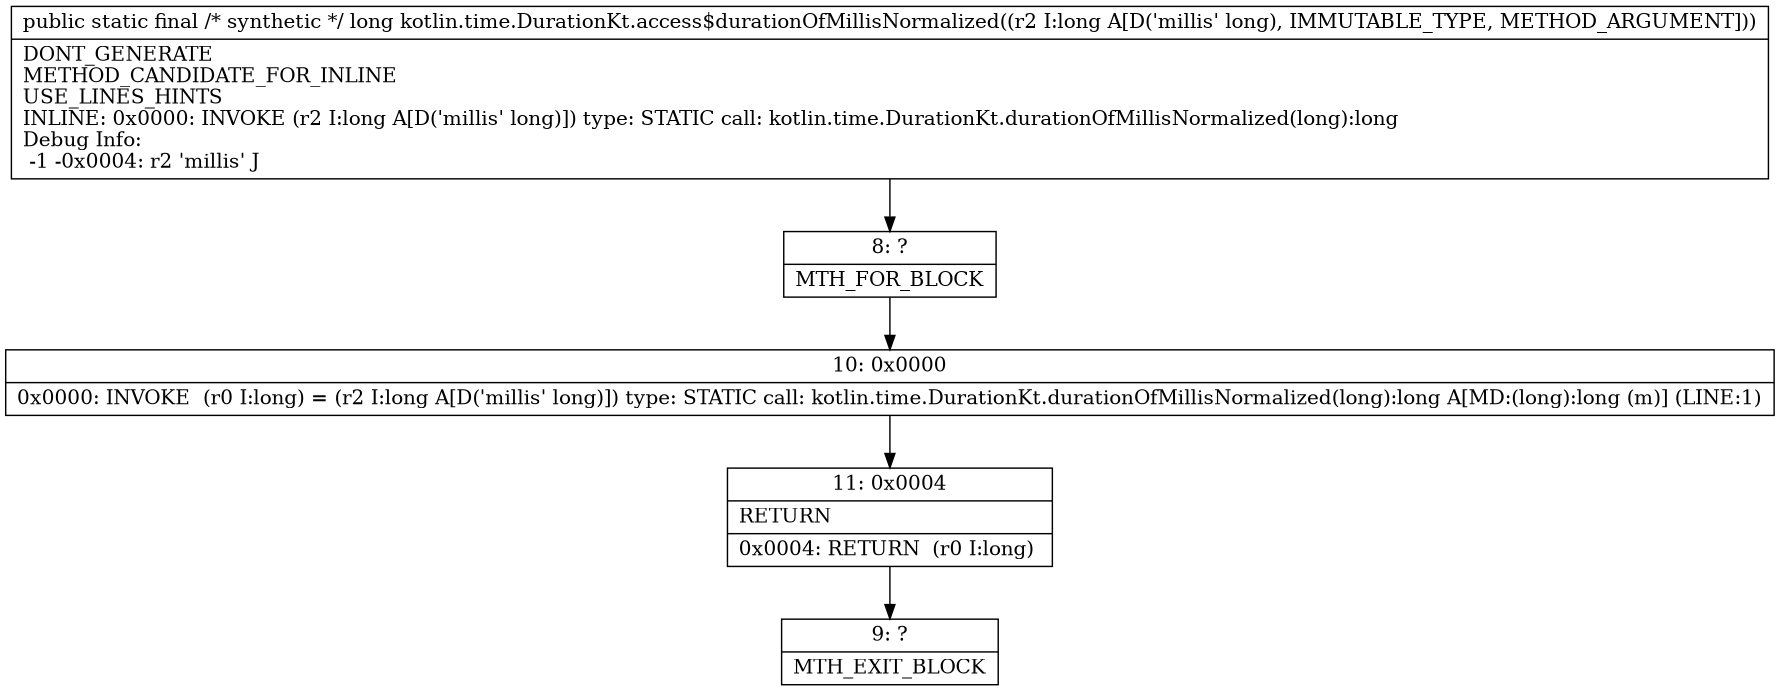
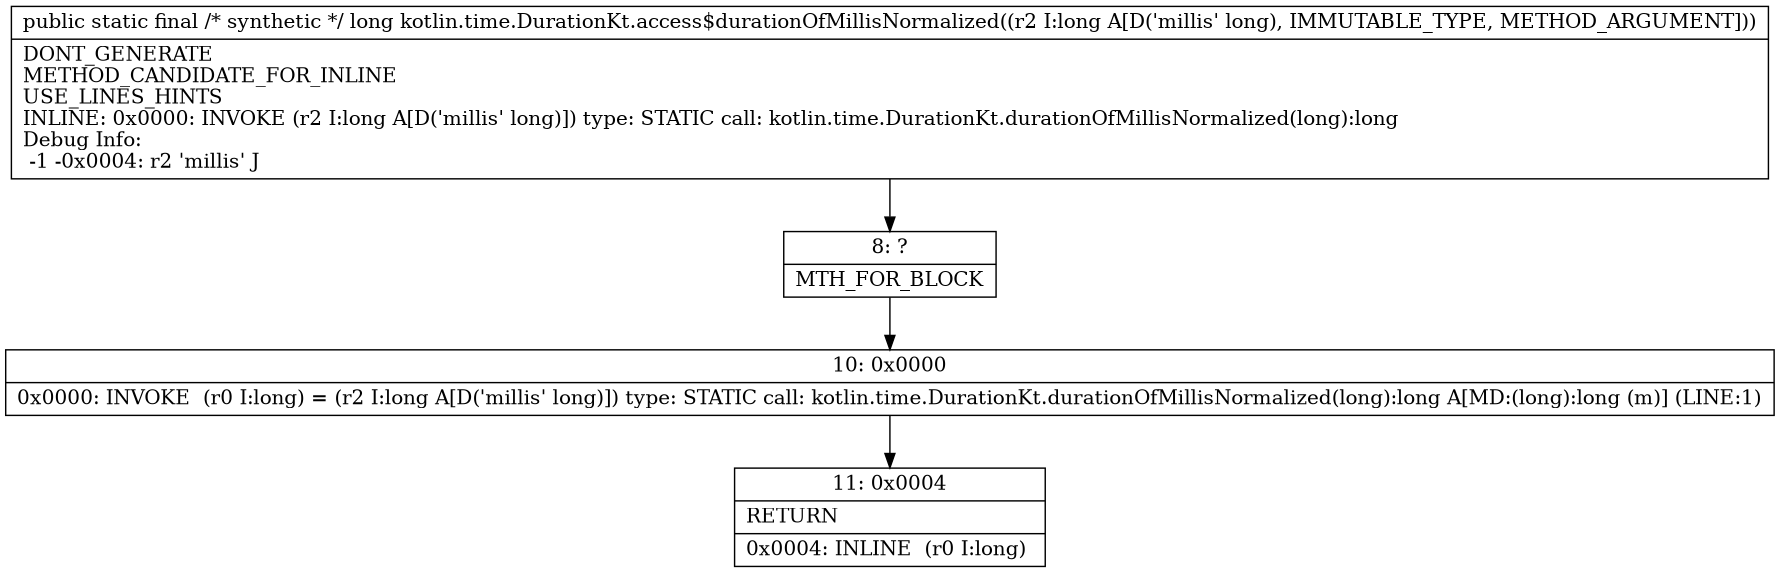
  digraph {
    node [shape=record]
    n1 [label="{8\:\ ?|MTH_FOR_BLOCK\l}"]
    n2 [label="{10\:\ 0x0000|0x0000: INVOKE  (r0 I:long) = (r2 I:long A[D('millis' long)]) type: STATIC call: kotlin.time.DurationKt.durationOfMillisNormalized(long):long A[MD:(long):long (m)] (LINE:1)\l}"]
-   n3 [label="{11\:\ 0x0004|RETURN\l|0x0004: RETURN  (r0 I:long) \l}"]
-   n4 [label="{9\:\ ?|MTH_EXIT_BLOCK\l}"]
+   n3 [label="{11\:\ 0x0004|RETURN\l|0x0004: INLINE  (r0 I:long) \l}"]
    n5 [label="{public static final \/* synthetic *\/ long kotlin.time.DurationKt.access$durationOfMillisNormalized((r2 I:long A[D('millis' long), IMMUTABLE_TYPE, METHOD_ARGUMENT]))  | DONT_GENERATE\lMETHOD_CANDIDATE_FOR_INLINE\lUSE_LINES_HINTS\lINLINE: 0x0000: INVOKE  (r2 I:long A[D('millis' long)]) type: STATIC call: kotlin.time.DurationKt.durationOfMillisNormalized(long):long\lDebug Info:\l  \-1 \-0x0004: r2 'millis' J\l}"]
    n1 -> n2
    n2 -> n3
-   n3 -> n4
    n5 -> n1
  }
